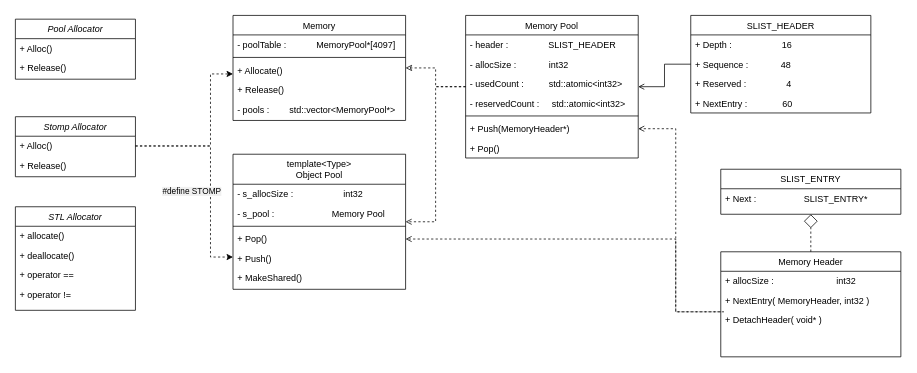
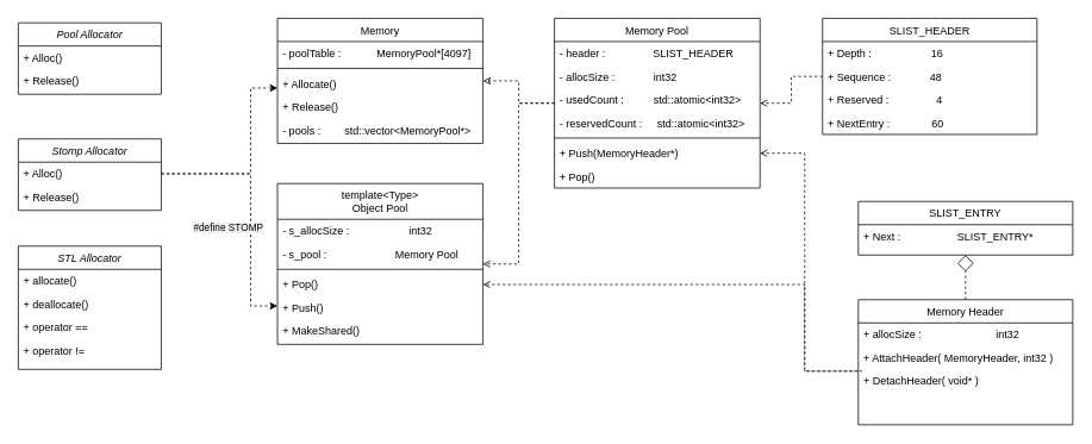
  <mxCell id="0" />
  <mxCell id="1" parent="0" />
  <mxCell id="2" value="STL Allocator" style="swimlane;fontStyle=2;align=center;verticalAlign=top;childLayout=stackLayout;horizontal=1;startSize=26;horizontalStack=0;resizeParent=1;resizeLast=0;collapsible=1;marginBottom=0;rounded=0;shadow=0;strokeWidth=1;" parent="1" vertex="1"><mxGeometry x="20" y="275" width="160" height="138" as="geometry"><mxRectangle x="230" y="140" width="160" height="26" as="alternateBounds" /></mxGeometry></mxCell>
  <mxCell id="3" value="+ allocate()" style="text;align=left;verticalAlign=top;spacingLeft=4;spacingRight=4;overflow=hidden;rotatable=0;points=[[0,0.5],[1,0.5]];portConstraint=eastwest;" parent="2" vertex="1"><mxGeometry y="26" width="160" height="26" as="geometry" /></mxCell>
  <mxCell id="4" value="+ deallocate()" style="text;align=left;verticalAlign=top;spacingLeft=4;spacingRight=4;overflow=hidden;rotatable=0;points=[[0,0.5],[1,0.5]];portConstraint=eastwest;rounded=0;shadow=0;html=0;" parent="2" vertex="1"><mxGeometry y="52" width="160" height="26" as="geometry" /></mxCell>
  <mxCell id="5" value="+ operator ==" style="text;align=left;verticalAlign=top;spacingLeft=4;spacingRight=4;overflow=hidden;rotatable=0;points=[[0,0.5],[1,0.5]];portConstraint=eastwest;rounded=0;shadow=0;html=0;" parent="2" vertex="1"><mxGeometry y="78" width="160" height="26" as="geometry" /></mxCell>
  <mxCell id="6" value="+ operator !=" style="text;align=left;verticalAlign=top;spacingLeft=4;spacingRight=4;overflow=hidden;rotatable=0;points=[[0,0.5],[1,0.5]];portConstraint=eastwest;" parent="2" vertex="1"><mxGeometry y="104" width="160" height="26" as="geometry" /></mxCell>
  <mxCell id="7" value="template&lt;Type&gt;&#10;Object Pool" style="swimlane;fontStyle=0;align=center;verticalAlign=top;childLayout=stackLayout;horizontal=1;startSize=40;horizontalStack=0;resizeParent=1;resizeLast=0;collapsible=1;marginBottom=0;rounded=0;shadow=0;strokeWidth=1;" parent="1" vertex="1"><mxGeometry x="310" y="205" width="230" height="180" as="geometry"><mxRectangle x="550" y="140" width="160" height="26" as="alternateBounds" /></mxGeometry></mxCell>
  <mxCell id="8" value="- s_allocSize :                    int32" style="text;align=left;verticalAlign=top;spacingLeft=4;spacingRight=4;overflow=hidden;rotatable=0;points=[[0,0.5],[1,0.5]];portConstraint=eastwest;strokeColor=none;" parent="7" vertex="1"><mxGeometry y="40" width="230" height="26" as="geometry" /></mxCell>
  <mxCell id="9" value="- s_pool :                       Memory Pool" style="text;align=left;verticalAlign=middle;spacingLeft=4;spacingRight=4;overflow=hidden;rotatable=0;points=[[0,0.5],[1,0.5]];portConstraint=eastwest;rounded=0;shadow=0;html=0;strokeColor=none;labelBorderColor=none;glass=0;sketch=0;" parent="7" vertex="1"><mxGeometry y="66" width="230" height="26" as="geometry" /></mxCell>
  <mxCell id="10" value="" style="line;html=1;strokeWidth=1;align=left;verticalAlign=middle;spacingTop=-1;spacingLeft=3;spacingRight=3;rotatable=0;labelPosition=right;points=[];portConstraint=eastwest;" vertex="1" parent="7"><mxGeometry y="92" width="230" height="8" as="geometry" /></mxCell>
  <mxCell id="11" value="+ Pop()" style="text;align=left;verticalAlign=top;spacingLeft=4;spacingRight=4;overflow=hidden;rotatable=0;points=[[0,0.5],[1,0.5]];portConstraint=eastwest;rounded=0;shadow=0;html=0;" parent="7" vertex="1"><mxGeometry y="100" width="230" height="26" as="geometry" /></mxCell>
  <mxCell id="12" value="+ Push()" style="text;align=left;verticalAlign=top;spacingLeft=4;spacingRight=4;overflow=hidden;rotatable=0;points=[[0,0.5],[1,0.5]];portConstraint=eastwest;rounded=0;shadow=0;html=0;" parent="7" vertex="1"><mxGeometry y="126" width="230" height="26" as="geometry" /></mxCell>
  <mxCell id="13" value="+ MakeShared()" style="text;align=left;verticalAlign=top;spacingLeft=4;spacingRight=4;overflow=hidden;rotatable=0;points=[[0,0.5],[1,0.5]];portConstraint=eastwest;rounded=0;shadow=0;html=0;" parent="7" vertex="1"><mxGeometry y="152" width="230" height="26" as="geometry" /></mxCell>
  <mxCell id="14" value="Pool Allocator" style="swimlane;fontStyle=2;align=center;verticalAlign=top;childLayout=stackLayout;horizontal=1;startSize=26;horizontalStack=0;resizeParent=1;resizeLast=0;collapsible=1;marginBottom=0;rounded=0;shadow=0;strokeWidth=1;" vertex="1" parent="1"><mxGeometry x="20" y="25" width="160" height="80" as="geometry"><mxRectangle x="230" y="140" width="160" height="26" as="alternateBounds" /></mxGeometry></mxCell>
  <mxCell id="15" value="+ Alloc()" style="text;align=left;verticalAlign=top;spacingLeft=4;spacingRight=4;overflow=hidden;rotatable=0;points=[[0,0.5],[1,0.5]];portConstraint=eastwest;" vertex="1" parent="14"><mxGeometry y="26" width="160" height="26" as="geometry" /></mxCell>
  <mxCell id="16" value="+ Release()" style="text;align=left;verticalAlign=top;spacingLeft=4;spacingRight=4;overflow=hidden;rotatable=0;points=[[0,0.5],[1,0.5]];portConstraint=eastwest;rounded=0;shadow=0;html=0;" vertex="1" parent="14"><mxGeometry y="52" width="160" height="26" as="geometry" /></mxCell>
  <mxCell id="17" value="Stomp Allocator" style="swimlane;fontStyle=2;align=center;verticalAlign=top;childLayout=stackLayout;horizontal=1;startSize=26;horizontalStack=0;resizeParent=1;resizeLast=0;collapsible=1;marginBottom=0;rounded=0;shadow=0;strokeWidth=1;" vertex="1" parent="1"><mxGeometry x="20" y="155" width="160" height="80" as="geometry"><mxRectangle x="230" y="140" width="160" height="26" as="alternateBounds" /></mxGeometry></mxCell>
  <mxCell id="18" value="+ Alloc()" style="text;align=left;verticalAlign=top;spacingLeft=4;spacingRight=4;overflow=hidden;rotatable=0;points=[[0,0.5],[1,0.5]];portConstraint=eastwest;" vertex="1" parent="17"><mxGeometry y="26" width="160" height="26" as="geometry" /></mxCell>
  <mxCell id="19" value="+ Release()" style="text;align=left;verticalAlign=top;spacingLeft=4;spacingRight=4;overflow=hidden;rotatable=0;points=[[0,0.5],[1,0.5]];portConstraint=eastwest;rounded=0;shadow=0;html=0;" vertex="1" parent="17"><mxGeometry y="52" width="160" height="26" as="geometry" /></mxCell>
  <mxCell id="20" value="Memory" style="swimlane;fontStyle=0;align=center;verticalAlign=top;childLayout=stackLayout;horizontal=1;startSize=26;horizontalStack=0;resizeParent=1;resizeLast=0;collapsible=1;marginBottom=0;rounded=0;shadow=0;strokeWidth=1;" vertex="1" parent="1"><mxGeometry x="310" y="20" width="230" height="140" as="geometry"><mxRectangle x="550" y="140" width="160" height="26" as="alternateBounds" /></mxGeometry></mxCell>
  <mxCell id="21" value="- poolTable :            MemoryPool*[4097]" style="text;align=left;verticalAlign=middle;spacingLeft=4;spacingRight=4;overflow=hidden;rotatable=0;points=[[0,0.5],[1,0.5]];portConstraint=eastwest;rounded=0;shadow=0;html=0;strokeColor=none;labelBorderColor=none;glass=0;sketch=0;" vertex="1" parent="20"><mxGeometry y="26" width="230" height="26" as="geometry" /></mxCell>
  <mxCell id="22" value="" style="line;html=1;strokeWidth=1;align=left;verticalAlign=middle;spacingTop=-1;spacingLeft=3;spacingRight=3;rotatable=0;labelPosition=right;points=[];portConstraint=eastwest;" vertex="1" parent="20"><mxGeometry y="52" width="230" height="8" as="geometry" /></mxCell>
  <mxCell id="23" value="+ Allocate()" style="text;align=left;verticalAlign=top;spacingLeft=4;spacingRight=4;overflow=hidden;rotatable=0;points=[[0,0.5],[1,0.5]];portConstraint=eastwest;rounded=0;shadow=0;html=0;" vertex="1" parent="20"><mxGeometry y="60" width="230" height="26" as="geometry" /></mxCell>
  <mxCell id="24" value="+ Release()" style="text;align=left;verticalAlign=top;spacingLeft=4;spacingRight=4;overflow=hidden;rotatable=0;points=[[0,0.5],[1,0.5]];portConstraint=eastwest;rounded=0;shadow=0;html=0;" vertex="1" parent="20"><mxGeometry y="86" width="230" height="26" as="geometry" /></mxCell>
  <mxCell id="25" value="- pools :        std::vector&lt;MemoryPool*&gt;" style="text;align=left;verticalAlign=top;spacingLeft=4;spacingRight=4;overflow=hidden;rotatable=0;points=[[0,0.5],[1,0.5]];portConstraint=eastwest;strokeColor=none;" vertex="1" parent="20"><mxGeometry y="112" width="230" height="26" as="geometry" /></mxCell>
  <mxCell id="26" value="&amp;nbsp;" style="edgeStyle=orthogonalEdgeStyle;rounded=0;orthogonalLoop=1;jettySize=auto;html=1;dashed=1;labelBackgroundColor=none;" edge="1" parent="1" source="18" target="20"><mxGeometry relative="1" as="geometry"><Array as="points"><mxPoint x="280" y="194" /><mxPoint x="280" y="98" /></Array></mxGeometry></mxCell>
  <mxCell id="27" value="" style="edgeStyle=orthogonalEdgeStyle;rounded=0;orthogonalLoop=1;jettySize=auto;html=1;dashed=1;labelBackgroundColor=#F0F0F0;" edge="1" parent="1" source="17" target="7"><mxGeometry relative="1" as="geometry"><mxPoint x="190" y="174" as="sourcePoint" /><mxPoint x="300" y="134" as="targetPoint" /><Array as="points"><mxPoint x="280" y="194" /><mxPoint x="280" y="342" /></Array></mxGeometry></mxCell>
  <mxCell id="28" value="&lt;span style=&quot;font-size: 11px ; background-color: rgb(240 , 240 , 240)&quot;&gt;#define STOMP&lt;/span&gt;" style="text;html=1;align=center;verticalAlign=middle;resizable=0;points=[];autosize=1;strokeColor=none;fillColor=none;" vertex="1" parent="1"><mxGeometry x="210" y="245" width="90" height="20" as="geometry" /></mxCell>
  <mxCell id="29" value="Memory Pool" style="swimlane;fontStyle=0;align=center;verticalAlign=top;childLayout=stackLayout;horizontal=1;startSize=26;horizontalStack=0;resizeParent=1;resizeLast=0;collapsible=1;marginBottom=0;rounded=0;shadow=0;strokeWidth=1;" vertex="1" parent="1"><mxGeometry x="620" y="20" width="230" height="190" as="geometry"><mxRectangle x="550" y="140" width="160" height="26" as="alternateBounds" /></mxGeometry></mxCell>
  <mxCell id="30" value="- header :                SLIST_HEADER" style="text;align=left;verticalAlign=middle;spacingLeft=4;spacingRight=4;overflow=hidden;rotatable=0;points=[[0,0.5],[1,0.5]];portConstraint=eastwest;rounded=0;shadow=0;html=0;strokeColor=none;labelBorderColor=none;glass=0;sketch=0;" vertex="1" parent="29"><mxGeometry y="26" width="230" height="26" as="geometry" /></mxCell>
  <mxCell id="31" value="- allocSize :             int32" style="text;align=left;verticalAlign=middle;spacingLeft=4;spacingRight=4;overflow=hidden;rotatable=0;points=[[0,0.5],[1,0.5]];portConstraint=eastwest;rounded=0;shadow=0;html=0;strokeColor=none;labelBorderColor=none;glass=0;sketch=0;" vertex="1" parent="29"><mxGeometry y="52" width="230" height="26" as="geometry" /></mxCell>
  <mxCell id="32" value="- usedCount :          std::atomic&lt;int32&gt;" style="text;align=left;verticalAlign=middle;spacingLeft=4;spacingRight=4;overflow=hidden;rotatable=0;points=[[0,0.5],[1,0.5]];portConstraint=eastwest;rounded=0;shadow=0;html=0;strokeColor=none;labelBorderColor=none;glass=0;sketch=0;" vertex="1" parent="29"><mxGeometry y="78" width="230" height="26" as="geometry" /></mxCell>
  <mxCell id="33" value="- reservedCount :     std::atomic&lt;int32&gt;" style="text;align=left;verticalAlign=middle;spacingLeft=4;spacingRight=4;overflow=hidden;rotatable=0;points=[[0,0.5],[1,0.5]];portConstraint=eastwest;rounded=0;shadow=0;html=0;strokeColor=none;labelBorderColor=none;glass=0;sketch=0;" vertex="1" parent="29"><mxGeometry y="104" width="230" height="26" as="geometry" /></mxCell>
  <mxCell id="34" value="" style="line;html=1;strokeWidth=1;align=left;verticalAlign=middle;spacingTop=-1;spacingLeft=3;spacingRight=3;rotatable=0;labelPosition=right;points=[];portConstraint=eastwest;" vertex="1" parent="29"><mxGeometry y="130" width="230" height="8" as="geometry" /></mxCell>
  <mxCell id="35" value="+ Push(MemoryHeader*)" style="text;align=left;verticalAlign=top;spacingLeft=4;spacingRight=4;overflow=hidden;rotatable=0;points=[[0,0.5],[1,0.5]];portConstraint=eastwest;rounded=0;shadow=0;html=0;" vertex="1" parent="29"><mxGeometry y="138" width="230" height="26" as="geometry" /></mxCell>
  <mxCell id="36" value="+ Pop()" style="text;align=left;verticalAlign=top;spacingLeft=4;spacingRight=4;overflow=hidden;rotatable=0;points=[[0,0.5],[1,0.5]];portConstraint=eastwest;rounded=0;shadow=0;html=0;" vertex="1" parent="29"><mxGeometry y="164" width="230" height="26" as="geometry" /></mxCell>
  <mxCell id="37" value="Memory Header" style="swimlane;fontStyle=0;align=center;verticalAlign=top;childLayout=stackLayout;horizontal=1;startSize=26;horizontalStack=0;resizeParent=1;resizeLast=0;collapsible=1;marginBottom=0;rounded=0;shadow=0;strokeWidth=1;" vertex="1" parent="1"><mxGeometry x="960" y="335" width="240" height="140" as="geometry"><mxRectangle x="550" y="140" width="160" height="26" as="alternateBounds" /></mxGeometry></mxCell>
  <mxCell id="38" value="+ allocSize :                         int32" style="text;align=left;verticalAlign=middle;spacingLeft=4;spacingRight=4;overflow=hidden;rotatable=0;points=[[0,0.5],[1,0.5]];portConstraint=eastwest;rounded=0;shadow=0;html=0;strokeColor=none;labelBorderColor=none;glass=0;sketch=0;" vertex="1" parent="37"><mxGeometry y="26" width="240" height="26" as="geometry" /></mxCell>
- <mxCell id="39" value="+ NextEntry( MemoryHeader, int32 )" style="text;align=left;verticalAlign=top;spacingLeft=4;spacingRight=4;overflow=hidden;rotatable=0;points=[[0,0.5],[1,0.5]];portConstraint=eastwest;rounded=0;shadow=0;html=0;" vertex="1" parent="37"><mxGeometry y="52" width="240" height="26" as="geometry" /></mxCell>
+ <mxCell id="39" value="+ AttachHeader( MemoryHeader, int32 )" style="text;align=left;verticalAlign=top;spacingLeft=4;spacingRight=4;overflow=hidden;rotatable=0;points=[[0,0.5],[1,0.5]];portConstraint=eastwest;rounded=0;shadow=0;html=0;" vertex="1" parent="37"><mxGeometry y="52" width="240" height="26" as="geometry" /></mxCell>
  <mxCell id="40" value="+ DetachHeader( void* )" style="text;align=left;verticalAlign=top;spacingLeft=4;spacingRight=4;overflow=hidden;rotatable=0;points=[[0,0.5],[1,0.5]];portConstraint=eastwest;rounded=0;shadow=0;html=0;" vertex="1" parent="37"><mxGeometry y="78" width="240" height="26" as="geometry" /></mxCell>
  <mxCell id="41" value="SLIST_ENTRY" style="swimlane;fontStyle=0;align=center;verticalAlign=top;childLayout=stackLayout;horizontal=1;startSize=26;horizontalStack=0;resizeParent=1;resizeLast=0;collapsible=1;marginBottom=0;rounded=0;shadow=0;strokeWidth=1;" vertex="1" parent="1"><mxGeometry x="960" y="225" width="240" height="60" as="geometry"><mxRectangle x="550" y="140" width="160" height="26" as="alternateBounds" /></mxGeometry></mxCell>
  <mxCell id="42" value="+ Next :                   SLIST_ENTRY*" style="text;align=left;verticalAlign=middle;spacingLeft=4;spacingRight=4;overflow=hidden;rotatable=0;points=[[0,0.5],[1,0.5]];portConstraint=eastwest;rounded=0;shadow=0;html=0;strokeColor=none;labelBorderColor=none;glass=0;sketch=0;" vertex="1" parent="41"><mxGeometry y="26" width="240" height="26" as="geometry" /></mxCell>
  <mxCell id="43" value="" style="endArrow=diamond;endSize=16;endFill=0;html=1;rounded=0;dashed=1;labelBackgroundColor=none;" edge="1" parent="1" source="37" target="41"><mxGeometry width="160" relative="1" as="geometry"><mxPoint x="850" y="285" as="sourcePoint" /><mxPoint x="1010" y="285" as="targetPoint" /></mxGeometry></mxCell>
  <mxCell id="44" value="SLIST_HEADER" style="swimlane;fontStyle=0;align=center;verticalAlign=top;childLayout=stackLayout;horizontal=1;startSize=26;horizontalStack=0;resizeParent=1;resizeLast=0;collapsible=1;marginBottom=0;rounded=0;shadow=0;strokeWidth=1;" vertex="1" parent="1"><mxGeometry x="920" y="20" width="240" height="130" as="geometry"><mxRectangle x="550" y="140" width="160" height="26" as="alternateBounds" /></mxGeometry></mxCell>
  <mxCell id="45" value="+ Depth :                    16" style="text;align=left;verticalAlign=middle;spacingLeft=4;spacingRight=4;overflow=hidden;rotatable=0;points=[[0,0.5],[1,0.5]];portConstraint=eastwest;rounded=0;shadow=0;html=0;strokeColor=none;labelBorderColor=none;glass=0;sketch=0;" vertex="1" parent="44"><mxGeometry y="26" width="240" height="26" as="geometry" /></mxCell>
  <mxCell id="46" value="+ Sequence :             48" style="text;align=left;verticalAlign=middle;spacingLeft=4;spacingRight=4;overflow=hidden;rotatable=0;points=[[0,0.5],[1,0.5]];portConstraint=eastwest;rounded=0;shadow=0;html=0;strokeColor=none;labelBorderColor=none;glass=0;sketch=0;" vertex="1" parent="44"><mxGeometry y="52" width="240" height="26" as="geometry" /></mxCell>
  <mxCell id="47" value="+ Reserved :                4" style="text;align=left;verticalAlign=middle;spacingLeft=4;spacingRight=4;overflow=hidden;rotatable=0;points=[[0,0.5],[1,0.5]];portConstraint=eastwest;rounded=0;shadow=0;html=0;strokeColor=none;labelBorderColor=none;glass=0;sketch=0;" vertex="1" parent="44"><mxGeometry y="78" width="240" height="26" as="geometry" /></mxCell>
  <mxCell id="48" value="+ NextEntry :              60" style="text;align=left;verticalAlign=middle;spacingLeft=4;spacingRight=4;overflow=hidden;rotatable=0;points=[[0,0.5],[1,0.5]];portConstraint=eastwest;rounded=0;shadow=0;html=0;strokeColor=none;labelBorderColor=none;glass=0;sketch=0;" vertex="1" parent="44"><mxGeometry y="104" width="240" height="26" as="geometry" /></mxCell>
- <mxCell id="49" style="edgeStyle=orthogonalEdgeStyle;rounded=0;orthogonalLoop=1;jettySize=auto;html=1;dashed=0;labelBackgroundColor=none;endArrow=open;endFill=0;" edge="1" parent="1" source="44" target="29"><mxGeometry relative="1" as="geometry"><mxPoint x="1240" y="494" as="sourcePoint" /></mxGeometry></mxCell>
+ <mxCell id="49" style="edgeStyle=orthogonalEdgeStyle;rounded=0;orthogonalLoop=1;jettySize=auto;html=1;dashed=1;labelBackgroundColor=none;endArrow=open;endFill=0;" edge="1" parent="1" source="44" target="29"><mxGeometry relative="1" as="geometry"><mxPoint x="1240" y="494" as="sourcePoint" /></mxGeometry></mxCell>
  <mxCell id="50" style="edgeStyle=orthogonalEdgeStyle;rounded=0;orthogonalLoop=1;jettySize=auto;html=1;dashed=1;labelBackgroundColor=none;endArrow=classic;endFill=0;" edge="1" parent="1" source="29" target="20"><mxGeometry relative="1" as="geometry"><mxPoint x="1010" y="100" as="sourcePoint" /><mxPoint x="905" y="74" as="targetPoint" /></mxGeometry></mxCell>
  <mxCell id="51" style="edgeStyle=orthogonalEdgeStyle;rounded=0;orthogonalLoop=1;jettySize=auto;html=1;dashed=1;labelBackgroundColor=none;endArrow=open;endFill=0;" edge="1" parent="1" source="29" target="7"><mxGeometry relative="1" as="geometry"><mxPoint x="675" y="130" as="sourcePoint" /><mxPoint x="580" y="105" as="targetPoint" /></mxGeometry></mxCell>
  <mxCell id="52" style="edgeStyle=orthogonalEdgeStyle;rounded=0;orthogonalLoop=1;jettySize=auto;html=1;dashed=1;labelBackgroundColor=none;endArrow=open;endFill=0;entryX=1;entryY=0.5;entryDx=0;entryDy=0;exitX=0.018;exitY=0.077;exitDx=0;exitDy=0;exitPerimeter=0;" edge="1" parent="1" source="40" target="35"><mxGeometry relative="1" as="geometry"><mxPoint x="930" y="95" as="sourcePoint" /><mxPoint x="860" y="125" as="targetPoint" /><Array as="points"><mxPoint x="900" y="415" /><mxPoint x="900" y="171" /></Array></mxGeometry></mxCell>
  <mxCell id="53" style="edgeStyle=orthogonalEdgeStyle;rounded=0;orthogonalLoop=1;jettySize=auto;html=1;dashed=1;labelBackgroundColor=none;endArrow=open;endFill=0;" edge="1" parent="1" target="11"><mxGeometry relative="1" as="geometry"><mxPoint x="960" y="415" as="sourcePoint" /><mxPoint x="860" y="181" as="targetPoint" /><Array as="points"><mxPoint x="900" y="415" /><mxPoint x="900" y="318" /></Array></mxGeometry></mxCell>
